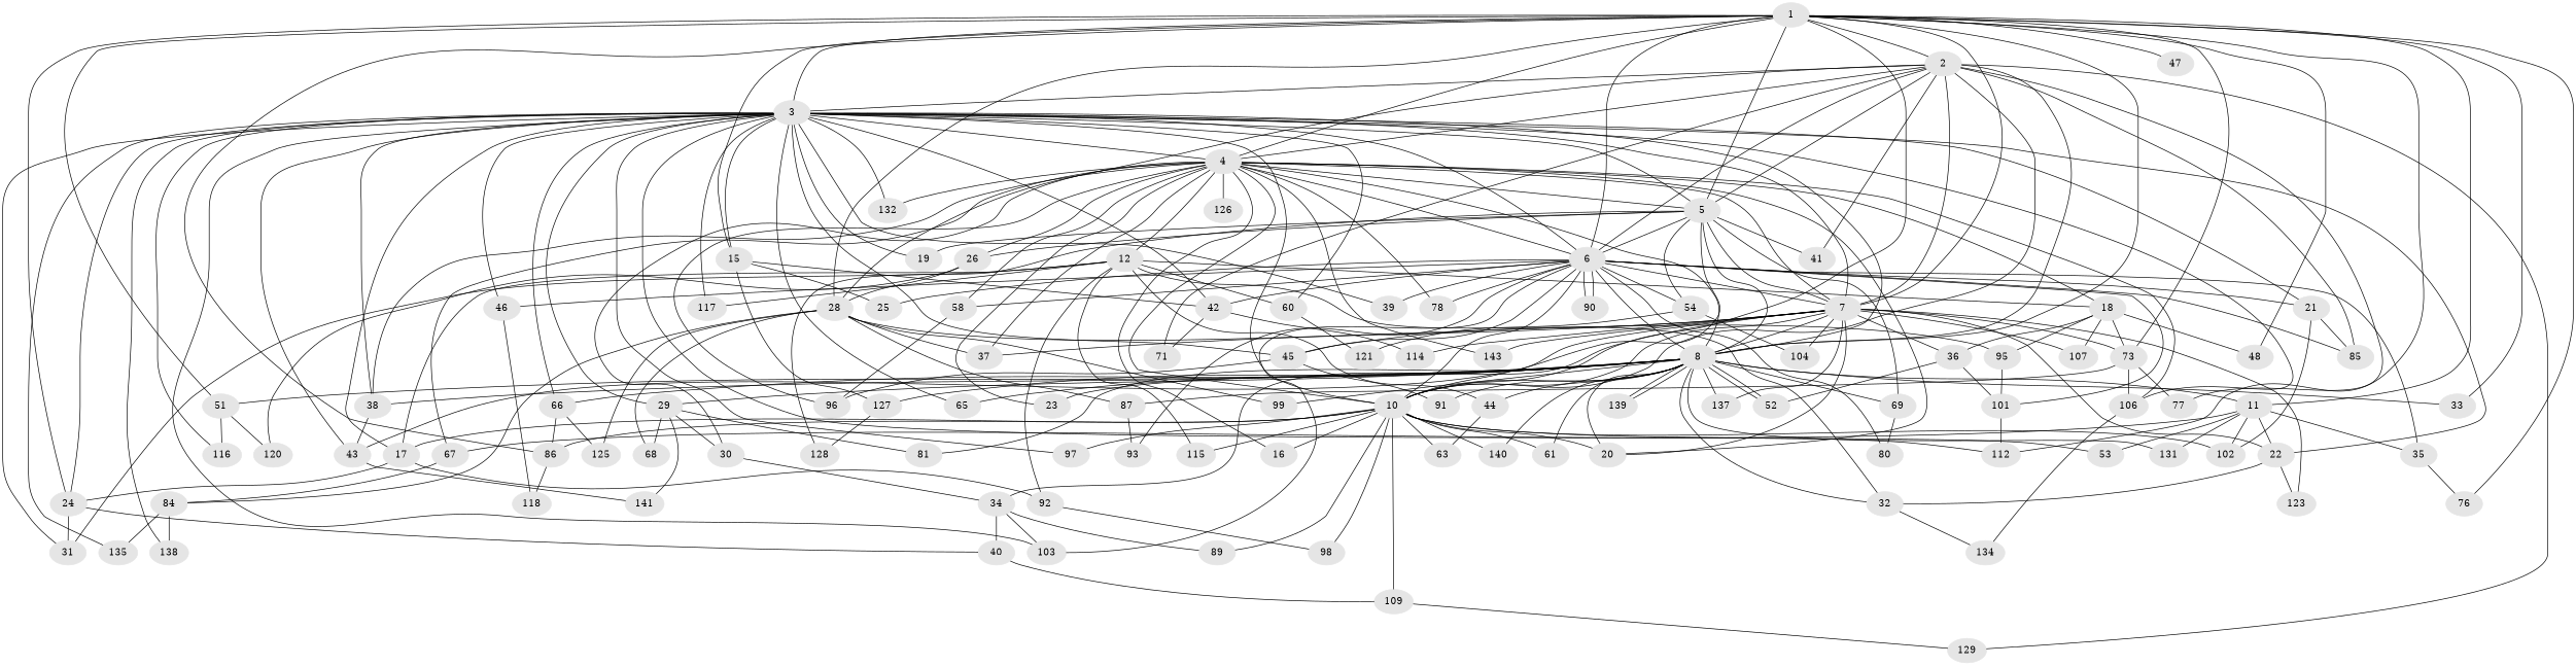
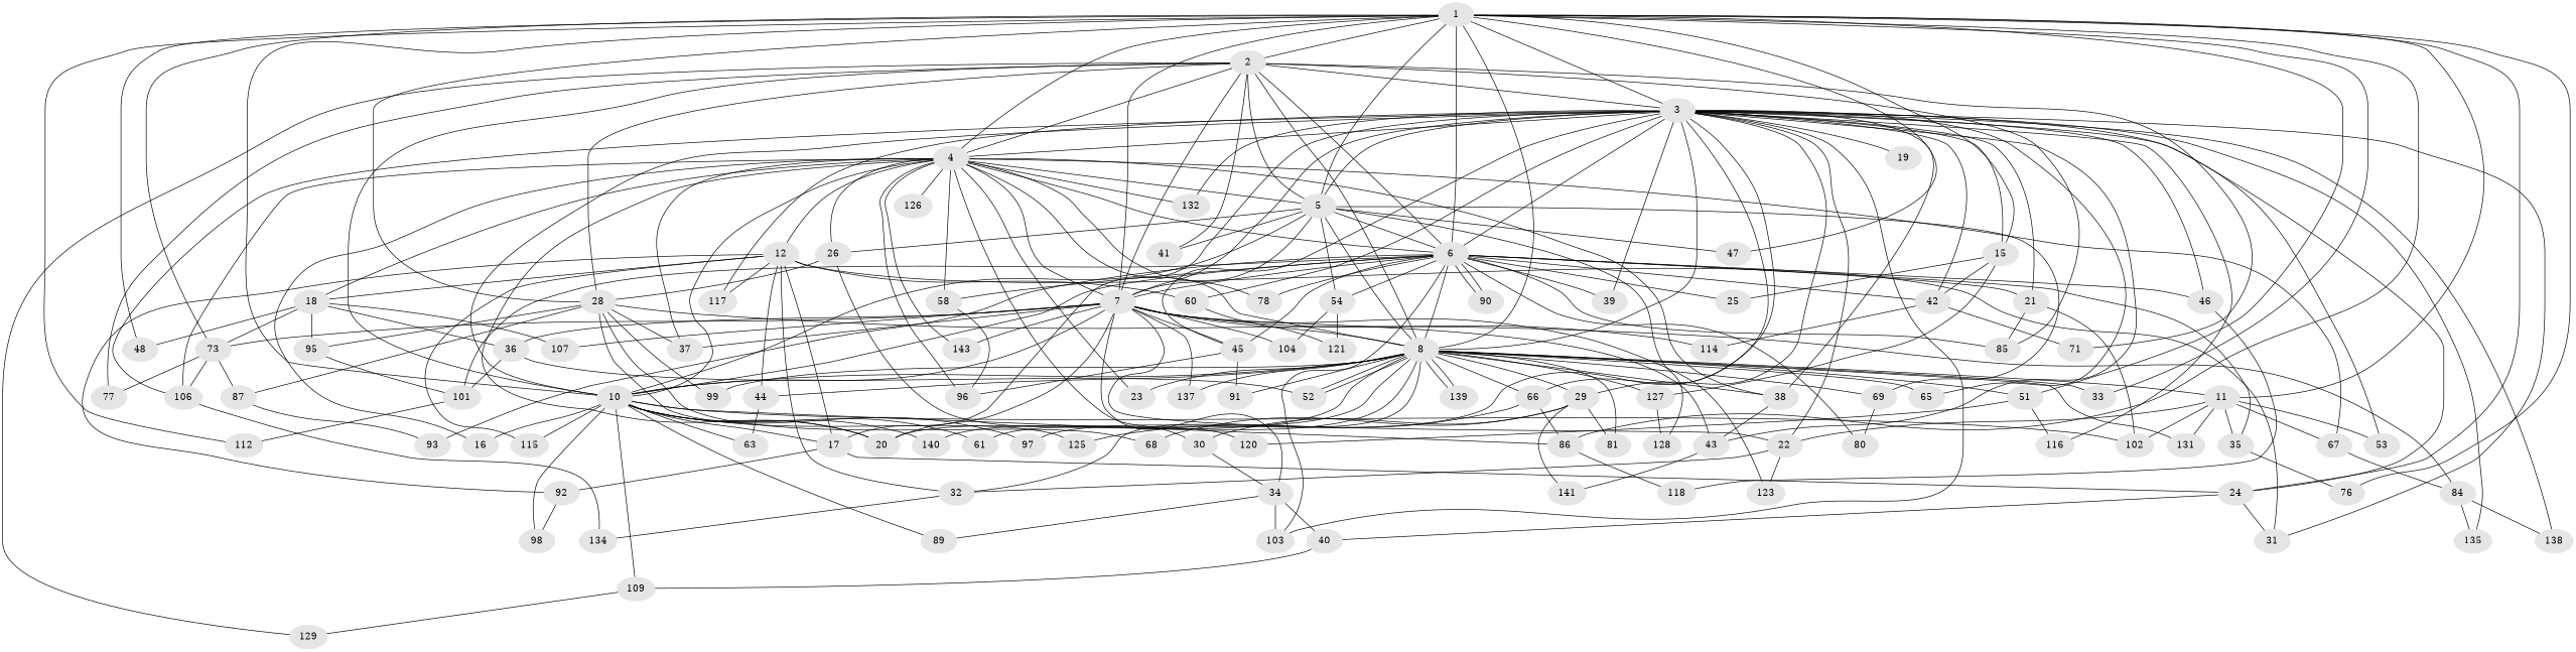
  graph {
    node [color=gray90 style=filled]
    1 [super="+59"]
    2 [super="+111"]
    3 [super="+9"]
    4 [super="+83"]
    5 [super="+14"]
    6 [super="+50"]
    7 [super="+55"]
    8 [super="+56"]
    10 [super="+13"]
    11 [super="+27"]
    15 [super="+136"]
    24 [super="+88"]
    28 [super="+100"]
    33
    47
    48
    51
    73 [super="+105"]
    76
    86 [super="+94"]
    112 [super="+130"]
    41
    71
    77
    85
    129
    17 [super="+49"]
    19
    21 [super="+110"]
    22 [super="+57"]
    29 [super="+62"]
    31 [super="+70"]
    38 [super="+122"]
    39
    42
    43 [super="+75"]
    45 [super="+72"]
    46
    53
    60
    65
    66
    97
    103 [super="+119"]
    106 [super="+142"]
    116
    117
    132
    135
    138
    12 [super="+74"]
    16
    18
    20
    23
    26 [super="+113"]
    30
    37 [super="+108"]
    58 [super="+124"]
    67
    78
    96
    126
    143
    54
    69
    128
    25
    35
    80
    90
    93
    101 [super="+133"]
    34 [super="+64"]
    36
    104
    107
    114
    123
    137
    32 [super="+82"]
    44
    52 [super="+79"]
    61
    81
    91
    99
    127
    131
    139
    140
    63
    89
    98
    102
    109
    115
    40
    95
    68
    84
    87
    125
    120
    118
    92
    141
    121
    134
    1 -- 2
    1 -- 3 [weight=2]
    1 -- 4
    1 -- 5
    1 -- 6 [weight=2]
    1 -- 7
    1 -- 8
    1 -- 10 [weight=2]
    1 -- 11
    1 -- 15
    1 -- 24
    1 -- 28 [weight=2]
    1 -- 33
    1 -- 47
    1 -- 48
    1 -- 51
    1 -- 73
    1 -- 76
    1 -- 86
    1 -- 112
    2 -- 3 [weight=2]
    2 -- 4
    2 -- 5
    2 -- 6 [weight=2]
    2 -- 7
    2 -- 8
    2 -- 10
    2 -- 28
    2 -- 41
    2 -- 71
    2 -- 77
    2 -- 85
    2 -- 129
    3 -- 4 [weight=2]
    3 -- 5 [weight=2]
    3 -- 6 [weight=2]
    3 -- 7 [weight=2]
    3 -- 8 [weight=2]
    3 -- 10 [weight=2]
    3 -- 15
    3 -- 24
    3 -- 17
    3 -- 19
    3 -- 21
    3 -- 22
    3 -- 29
    3 -- 31
    3 -- 38
    3 -- 39
    3 -- 42
    3 -- 43
    3 -- 45
    3 -- 46
    3 -- 53
    3 -- 60
    3 -- 65
    3 -- 66
    3 -- 97
    3 -- 103
    3 -- 106
    3 -- 116
    3 -- 117
    3 -- 132
    3 -- 135
    3 -- 138
    4 -- 5
    4 -- 6
    4 -- 7
    4 -- 8
    4 -- 10
    4 -- 38
    4 -- 106
    4 -- 132
    4 -- 12
    4 -- 16
    4 -- 18
    4 -- 20
    4 -- 23
    4 -- 26
    4 -- 30
    4 -- 37
    4 -- 58
    4 -- 67
    4 -- 78
    4 -- 96
    4 -- 126 [weight=2]
    4 -- 143
    5 -- 6
    5 -- 7
    5 -- 8 [weight=3]
    5 -- 10
-   5 -- 19
+   5 -- 47
    5 -- 41
    5 -- 26
    5 -- 54
    5 -- 69
    5 -- 128
    6 -- 7
    6 -- 8
    6 -- 10
    6 -- 85
    6 -- 21
    6 -- 39
    6 -- 42
    6 -- 45
    6 -- 46
    6 -- 103
    6 -- 58
    6 -- 78
    6 -- 54
    6 -- 25
    6 -- 35
    6 -- 80
    6 -- 90
    6 -- 90
    6 -- 93
    6 -- 101
    7 -- 8
    7 -- 10
    7 -- 73
    7 -- 22
    7 -- 43
    7 -- 45
    7 -- 20
    7 -- 37
    7 -- 143
    7 -- 34
    7 -- 36
    7 -- 104
    7 -- 107
    7 -- 114
    7 -- 123
    7 -- 137
    8 -- 10 [weight=2]
    8 -- 11
    8 -- 33
    8 -- 51
    8 -- 29 [weight=2]
    8 -- 38
    8 -- 65
    8 -- 66
    8 -- 20
    8 -- 23
    8 -- 69
    8 -- 137
    8 -- 32
    8 -- 44
    8 -- 52
    8 -- 52
    8 -- 61
    8 -- 81
    8 -- 91
    8 -- 99
    8 -- 127
    8 -- 131
    8 -- 139
    8 -- 139
    8 -- 140
    10 -- 86
-   10 -- 112
    10 -- 17
    10 -- 97
    10 -- 16
    10 -- 20
    10 -- 61
    10 -- 140
    10 -- 63
    10 -- 89
    10 -- 98
    10 -- 102
    10 -- 109
    10 -- 115
    11 -- 22
    11 -- 53
    11 -- 67
    11 -- 35
    11 -- 131
    11 -- 102
    15 -- 42
    15 -- 25
    15 -- 127
    24 -- 31
    24 -- 40
    28 -- 37
    28 -- 99
    28 -- 95
    28 -- 68
    28 -- 84
    28 -- 87
    28 -- 125
    51 -- 116
    51 -- 120
    73 -- 77
    73 -- 106
    73 -- 87
    86 -- 118
    17 -- 24
    17 -- 92
    21 -- 85
    21 -- 102
    22 -- 123
    22 -- 32
    29 -- 30
    29 -- 81
    29 -- 68
    29 -- 141
    38 -- 43
    42 -- 71
    42 -- 114
    43 -- 141
    45 -- 96
    45 -- 91
    46 -- 118
    60 -- 121
    66 -- 86
    66 -- 125
    106 -- 134
    12 -- 17
    12 -- 31
    12 -- 60 [weight=2]
    12 -- 117
    12 -- 18
    12 -- 32
    12 -- 44
    12 -- 115
    12 -- 92
    18 -- 48
    18 -- 73
    18 -- 36
    18 -- 107
    18 -- 95
    26 -- 28
    26 -- 120
    30 -- 34
    58 -- 96
    67 -- 84
    54 -- 104
    54 -- 121
    69 -- 80
    35 -- 76
    101 -- 112
    34 -- 103
    34 -- 89
    34 -- 40 [weight=2]
    36 -- 101
    36 -- 52
    32 -- 134
    44 -- 63
    127 -- 128
    109 -- 129
    40 -- 109
    95 -- 101
    84 -- 135
    84 -- 138
    87 -- 93
    92 -- 98
  }
